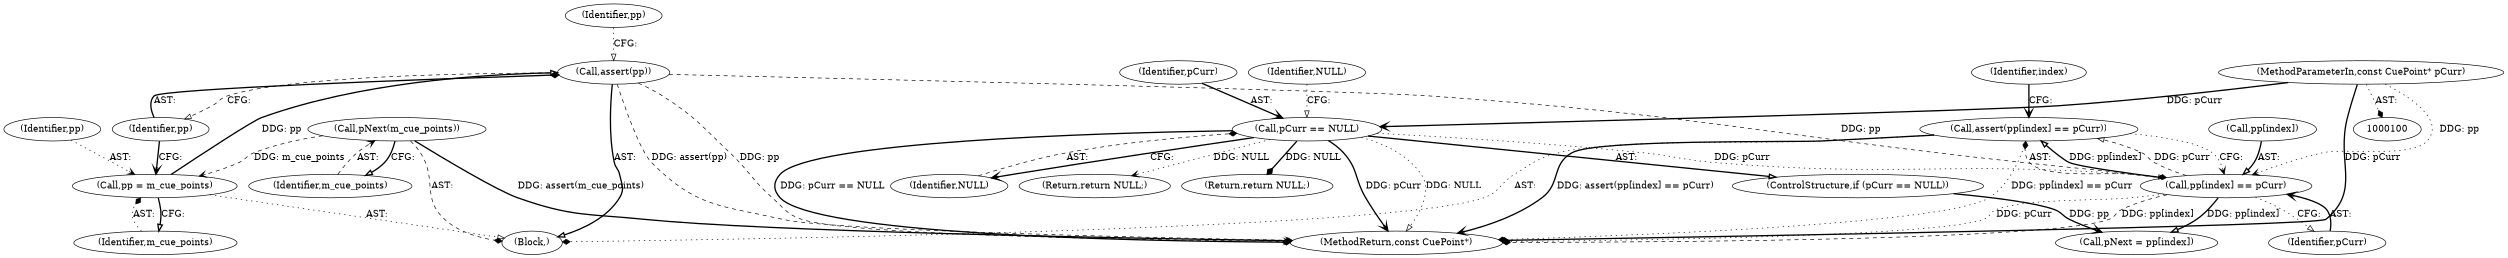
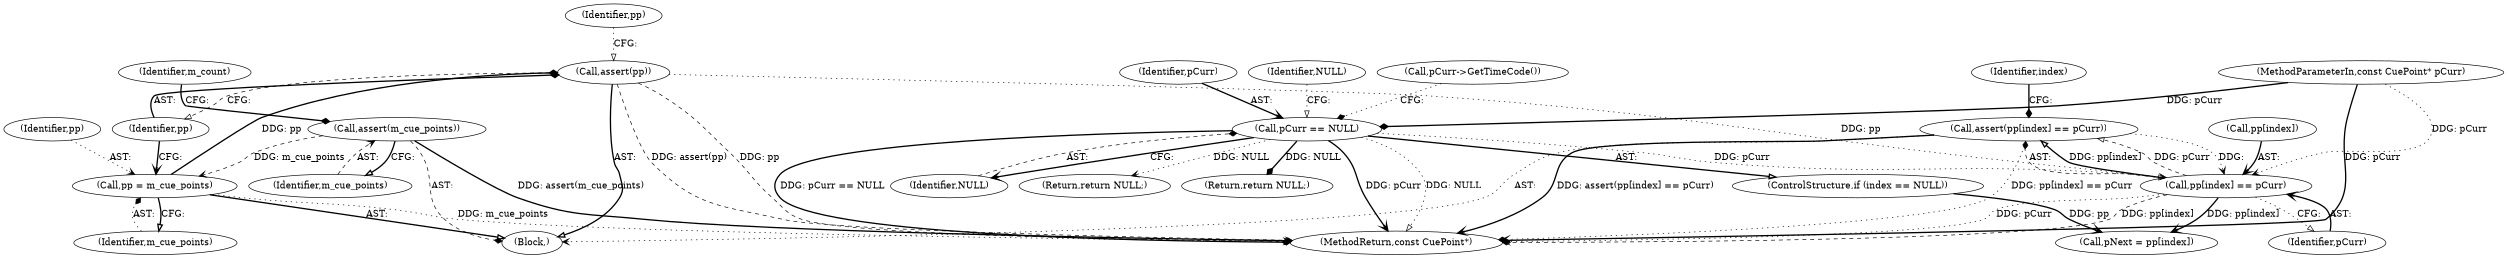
  digraph {
    edge [arrowhead=vee style=bold]
    n1 [label="(Call,assert(pp[index] == pCurr))"]
    n2 [label="(Call,pp[index] == pCurr)"]
    n3 [label="(MethodReturn,const CuePoint*)"]
    n4 [label="(Block,)"]
    n5 [label="(Identifier,pCurr)"]
    n6 [label="(Call,pNext = pp[index])"]
    n7 [label="(Call,assert(pp))"]
    n8 [label="(Identifier,pp)"]
    n9 [label="(Call,pp = m_cue_points)"]
    n10 [label="(Identifier,m_cue_points)"]
-   n11 [label="(Call,pNext(m_cue_points))"]
+   n11 [label="(Call,assert(m_cue_points))"]
    n12 [label="(Identifier,m_cue_points)"]
    n13 [label="(Call,pCurr == NULL)"]
-   n14 [label="(ControlStructure,if (pCurr == NULL))"]
+   n14 [label="(ControlStructure,if (index == NULL))"]
    n15 [label="(Identifier,NULL)"]
    n16 [label="(Return,return NULL;)"]
    n17 [label="(Return,return NULL;)"]
    n18 [label="(MethodParameterIn,const CuePoint* pCurr)"]
-   1000100
    n20 [label="(Identifier,index)"]
    n21 [label="(Identifier,pp)"]
    n22 [label="(Call,pp[index])"]
    n23 [label="(Identifier,pCurr)"]
    n24 [label="(Identifier,NULL)"]
+   n25 [label="(Call,pCurr->GetTimeCode())"]
    n26 [label="(Identifier,pp)"]
-   n1 -> n2 [label="CFG: " style=dotted]
+   n27 [label="(Identifier,m_count)"]
+   n1 -> n2 [label="DDG: " style=dotted]
    n1 -> n3 [label="DDG: assert(pp[index] == pCurr)"]
    n1 -> n3 [arrowhead=diamond label="DDG: pp[index] == pCurr" style=dotted]
-   n1 -> n4 [arrowhead=diamond label="AST: " style=dotted]
+   n1 -> n4 [label="AST: " style=dotted]
    n2 -> n1 [arrowhead=diamond label="AST: " style=dashed]
    n2 -> n1 [arrowhead=onormal label="DDG: pp[index]"]
    n2 -> n1 [arrowhead=onormal label="DDG: pCurr" style=dashed]
    n2 -> n3 [arrowhead=diamond label="DDG: pp[index]" style=dashed]
    n2 -> n3 [arrowhead=diamond label="DDG: pCurr" style=dotted]
    n2 -> n5 [arrowhead=onormal label="CFG: " style=dotted]
-   n2 -> n6 [arrowhead=onormal label="DDG: pp[index]"]
+   n2 -> n6 [label="DDG: pp[index]"]
    n5 -> n2 [label="AST: "]
-   n7 -> n2 [arrowhead=onormal label="DDG: pp" style=dashed]
+   n7 -> n2 [arrowhead=onormal label="DDG: pp" style=dotted]
    n7 -> n3 [label="DDG: pp" style=dashed]
    n7 -> n3 [label="DDG: assert(pp)" style=dashed]
    n7 -> n4 [arrowhead=onormal label="AST: "]
    n7 -> n8 [arrowhead=onormal label="CFG: " style=dashed]
    n8 -> n7 [arrowhead=diamond label="AST: "]
    n8 -> n9 [label="CFG: "]
-   n9 -> n4 [arrowhead=onormal label="AST: " style=dotted]
-   n9 -> n7 [arrowhead=onormal label="DDG: pp"]
+   n9 -> n3 [label="DDG: m_cue_points" style=dotted]
+   n9 -> n4 [arrowhead=onormal label="AST: "]
+   n9 -> n7 [arrowhead=diamond label="DDG: pp"]
    n9 -> n10 [arrowhead=onormal label="CFG: "]
    n10 -> n9 [arrowhead=diamond label="AST: " style=dotted]
    n11 -> n3 [arrowhead=diamond label="DDG: assert(m_cue_points)"]
    n11 -> n4 [arrowhead=diamond label="AST: " style=dashed]
    n11 -> n9 [label="DDG: m_cue_points" style=dashed]
    n11 -> n12 [arrowhead=onormal label="CFG: "]
    n12 -> n11 [label="AST: " style=dashed]
-   n13 -> n2 [arrowhead=diamond label="DDG: pCurr" style=dotted]
+   n13 -> n2 [label="DDG: pCurr" style=dotted]
    n13 -> n3 [arrowhead=diamond label="DDG: pCurr == NULL"]
    n13 -> n3 [label="DDG: pCurr"]
    n13 -> n3 [arrowhead=onormal label="DDG: NULL" style=dotted]
    n13 -> n14 [arrowhead=onormal label="AST: "]
    n13 -> n15 [label="CFG: "]
    n13 -> n16 [label="DDG: NULL" style=dotted]
    n13 -> n17 [arrowhead=diamond label="DDG: NULL"]
    n14 -> n6 [label="DDG: pp"]
    n15 -> n13 [arrowhead=diamond label="AST: " style=dashed]
-   n18 -> n2 [label="DDG: pp" style=dotted]
-   n18 -> n3 [arrowhead=diamond label="DDG: pCurr"]
-   n18 -> n13 [label="DDG: pCurr"]
-   n18 -> 1000100 [arrowhead=diamond label="AST: " style=dotted]
-   n20 -> n1 [label="CFG: "]
+   n18 -> n2 [label="DDG: pCurr" style=dotted]
+   n18 -> n3 [label="DDG: pCurr"]
+   n18 -> n13 [arrowhead=diamond label="DDG: pCurr"]
+   n20 -> n1 [arrowhead=diamond label="CFG: "]
    n21 -> n9 [label="AST: " style=dotted]
-   n22 -> n2 [arrowhead=onormal label="AST: "]
+   n22 -> n2 [label="AST: "]
    n23 -> n13 [label="AST: "]
    n24 -> n13 [arrowhead=onormal label="CFG: " style=dotted]
+   n25 -> n13 [arrowhead=diamond label="CFG: " style=dotted]
    n26 -> n7 [arrowhead=onormal label="CFG: " style=dotted]
+   n27 -> n11 [arrowhead=diamond label="CFG: "]
  }
